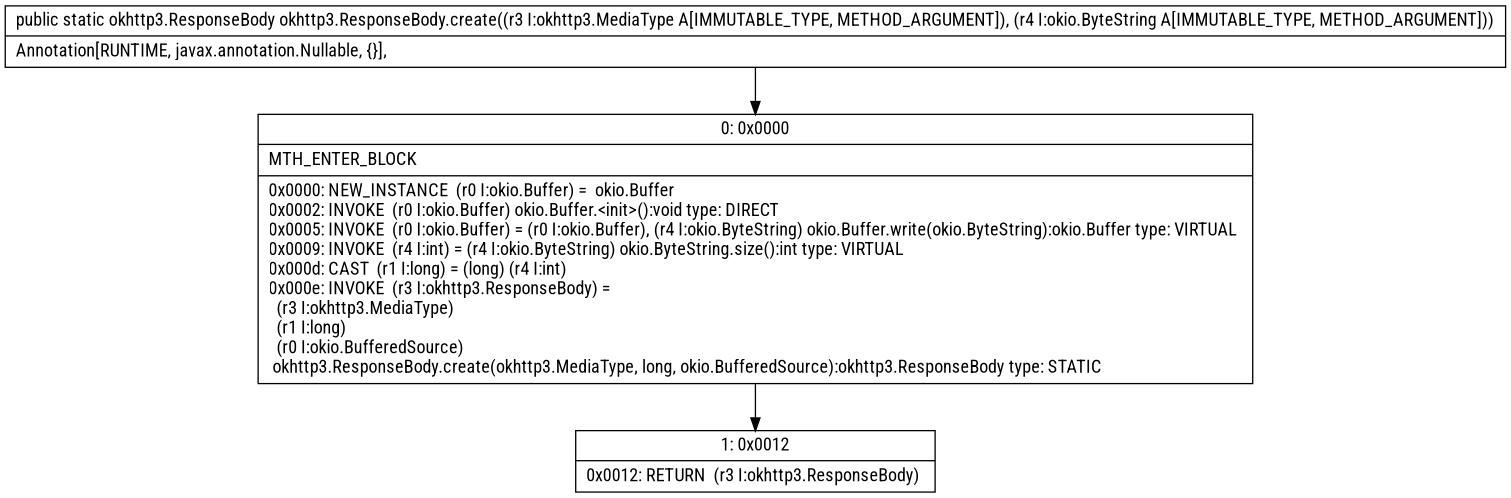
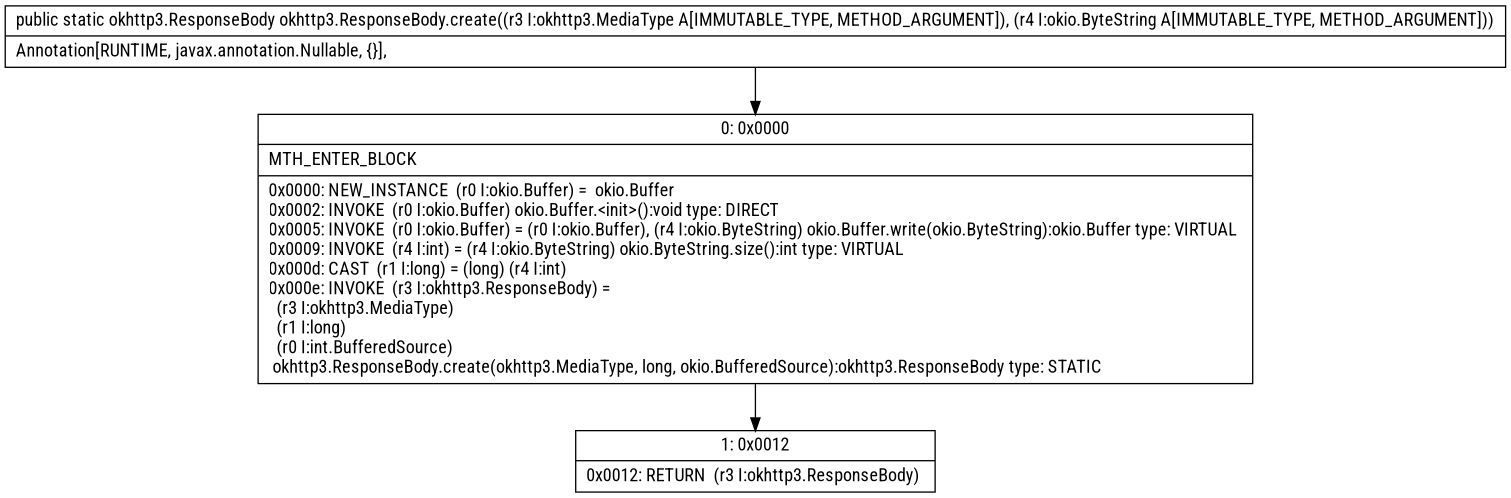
  digraph {
    fontname="Roboto Condensed"
    node [shape=record fontname="Roboto Condensed"]
    edge [fontname="Roboto Condensed"]
-   n1 [label="{0\:\ 0x0000|MTH_ENTER_BLOCK\l|0x0000: NEW_INSTANCE  (r0 I:okio.Buffer) =  okio.Buffer \l0x0002: INVOKE  (r0 I:okio.Buffer) okio.Buffer.\<init\>():void type: DIRECT \l0x0005: INVOKE  (r0 I:okio.Buffer) = (r0 I:okio.Buffer), (r4 I:okio.ByteString) okio.Buffer.write(okio.ByteString):okio.Buffer type: VIRTUAL \l0x0009: INVOKE  (r4 I:int) = (r4 I:okio.ByteString) okio.ByteString.size():int type: VIRTUAL \l0x000d: CAST  (r1 I:long) = (long) (r4 I:int) \l0x000e: INVOKE  (r3 I:okhttp3.ResponseBody) = \l  (r3 I:okhttp3.MediaType)\l  (r1 I:long)\l  (r0 I:okio.BufferedSource)\l okhttp3.ResponseBody.create(okhttp3.MediaType, long, okio.BufferedSource):okhttp3.ResponseBody type: STATIC \l}"]
+   n1 [label="{0\:\ 0x0000|MTH_ENTER_BLOCK\l|0x0000: NEW_INSTANCE  (r0 I:okio.Buffer) =  okio.Buffer \l0x0002: INVOKE  (r0 I:okio.Buffer) okio.Buffer.\<init\>():void type: DIRECT \l0x0005: INVOKE  (r0 I:okio.Buffer) = (r0 I:okio.Buffer), (r4 I:okio.ByteString) okio.Buffer.write(okio.ByteString):okio.Buffer type: VIRTUAL \l0x0009: INVOKE  (r4 I:int) = (r4 I:okio.ByteString) okio.ByteString.size():int type: VIRTUAL \l0x000d: CAST  (r1 I:long) = (long) (r4 I:int) \l0x000e: INVOKE  (r3 I:okhttp3.ResponseBody) = \l  (r3 I:okhttp3.MediaType)\l  (r1 I:long)\l  (r0 I:int.BufferedSource)\l okhttp3.ResponseBody.create(okhttp3.MediaType, long, okio.BufferedSource):okhttp3.ResponseBody type: STATIC \l}"]
    n2 [label="{1\:\ 0x0012|0x0012: RETURN  (r3 I:okhttp3.ResponseBody) \l}"]
    n3 [label="{public static okhttp3.ResponseBody okhttp3.ResponseBody.create((r3 I:okhttp3.MediaType A[IMMUTABLE_TYPE, METHOD_ARGUMENT]), (r4 I:okio.ByteString A[IMMUTABLE_TYPE, METHOD_ARGUMENT]))  | Annotation[RUNTIME, javax.annotation.Nullable, \{\}], \l}"]
    n1 -> n2
    n3 -> n1
  }
